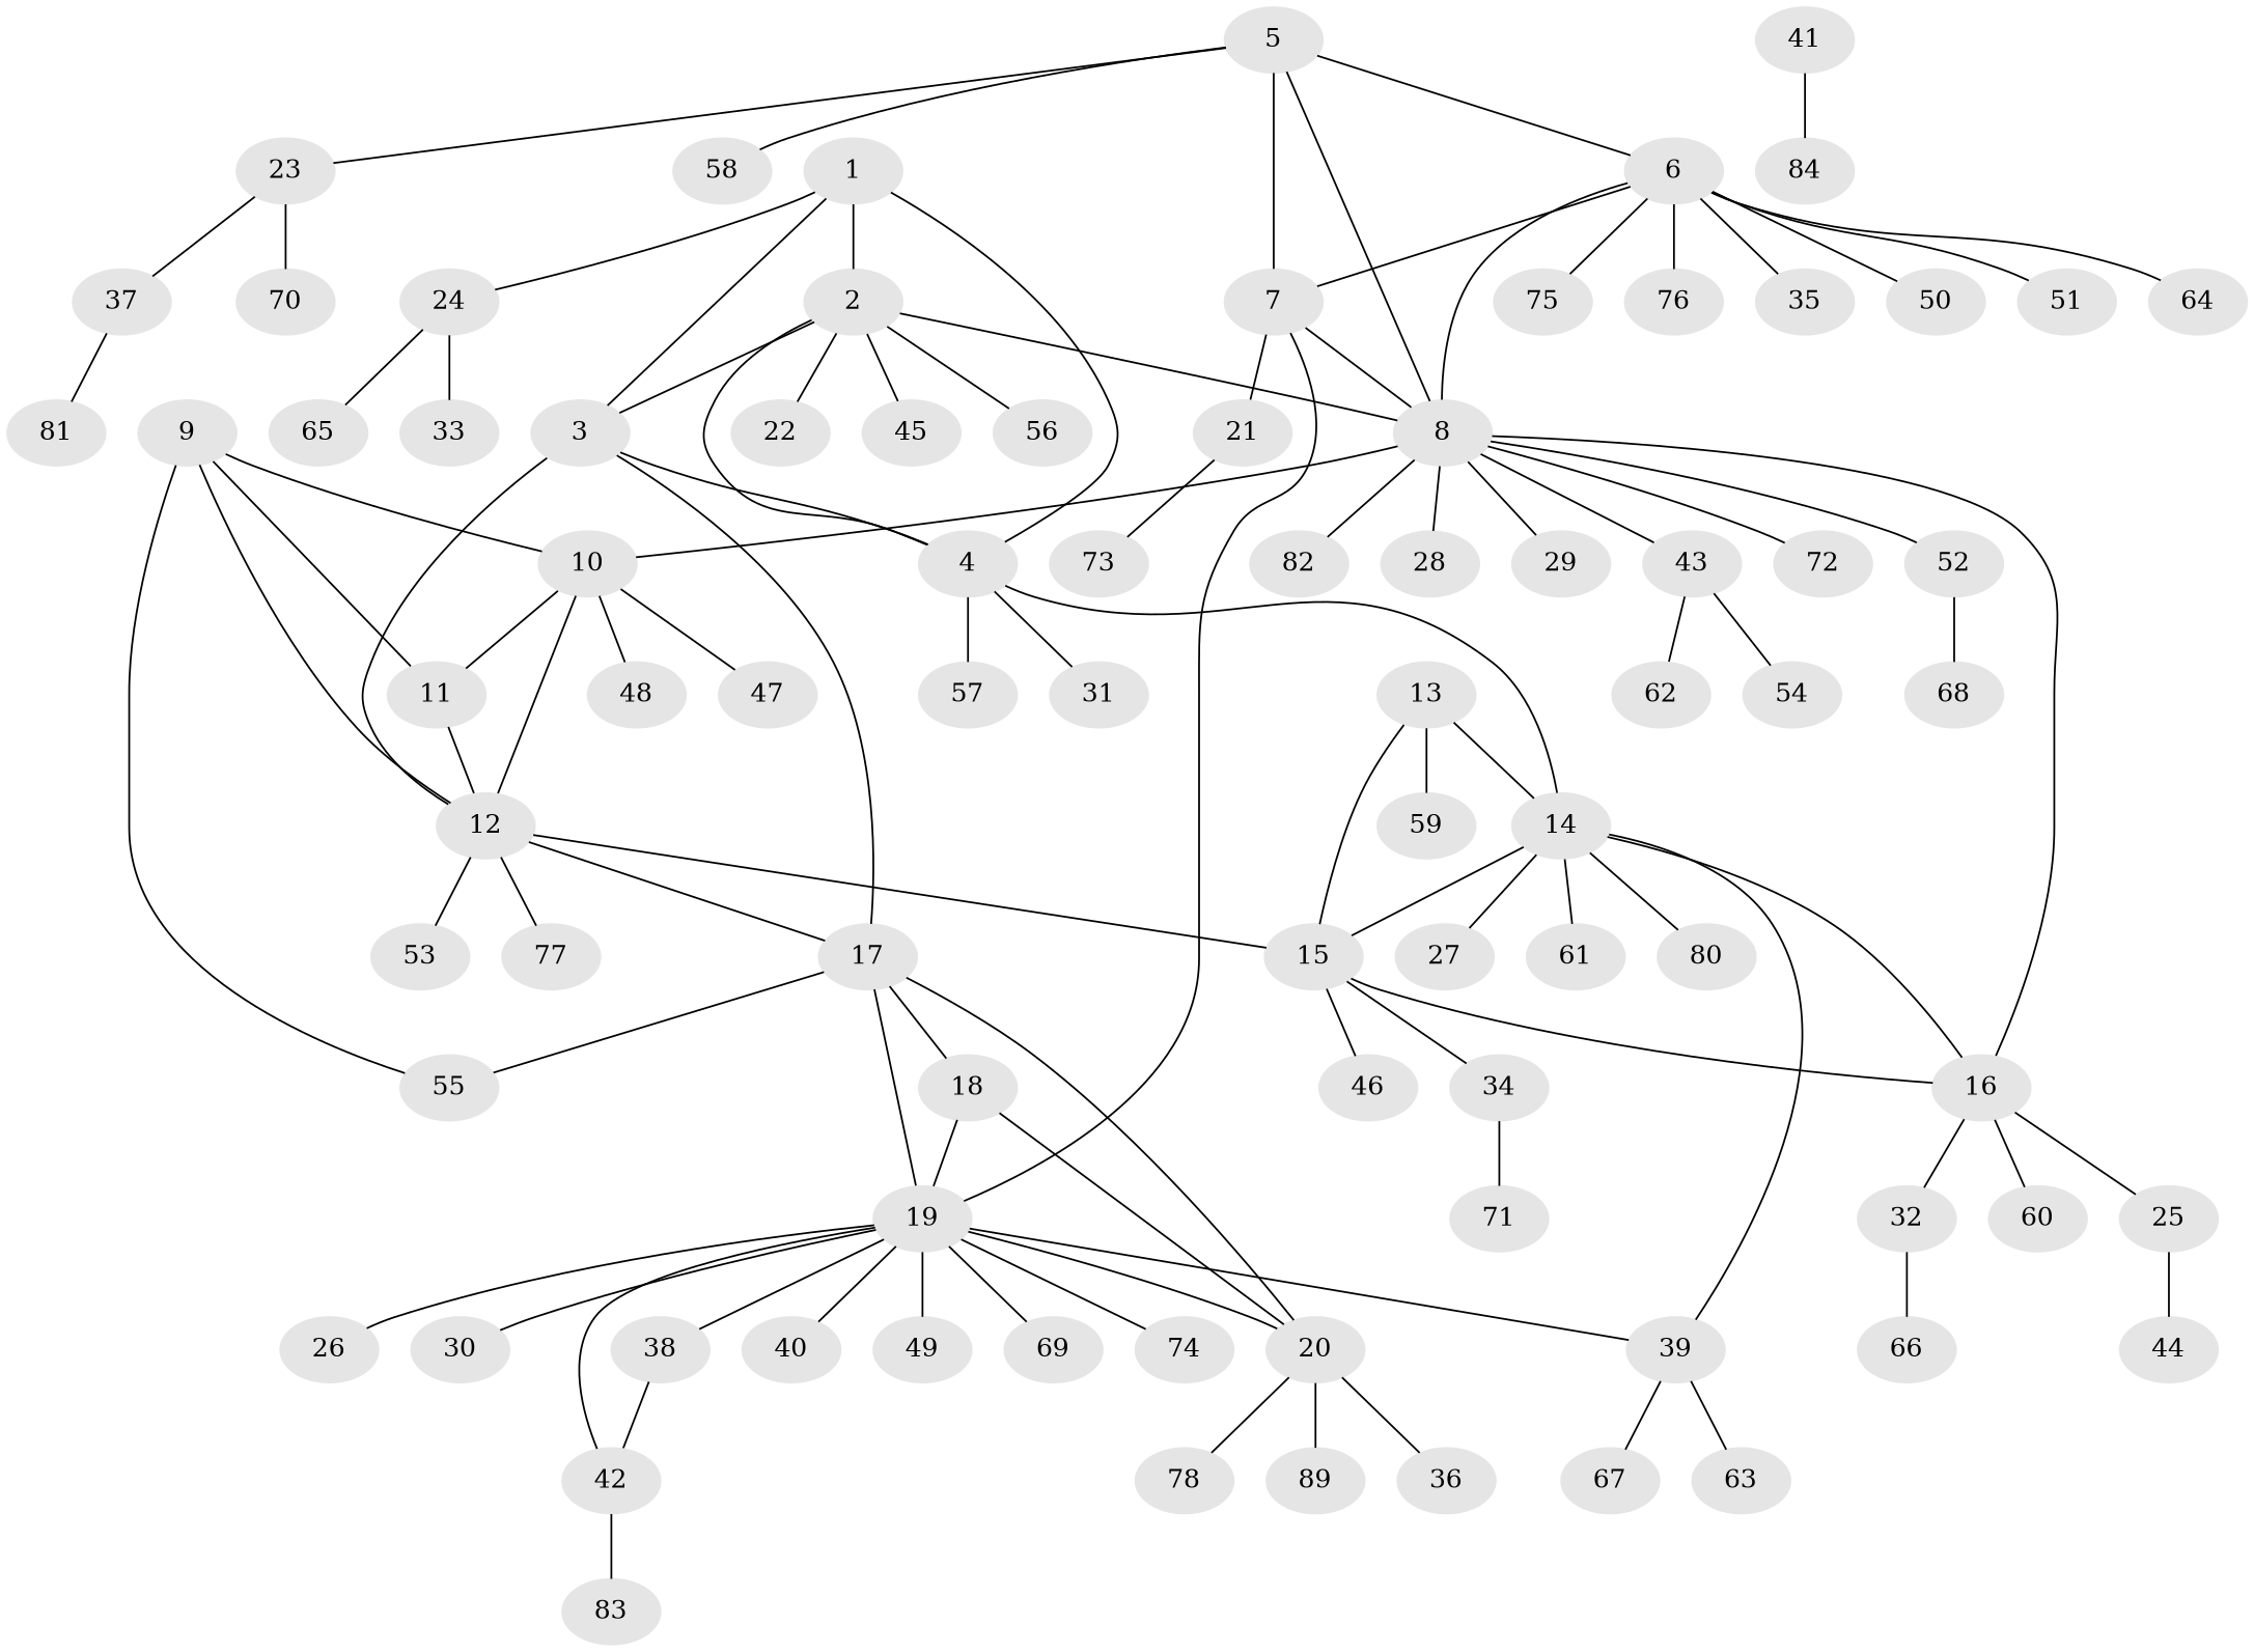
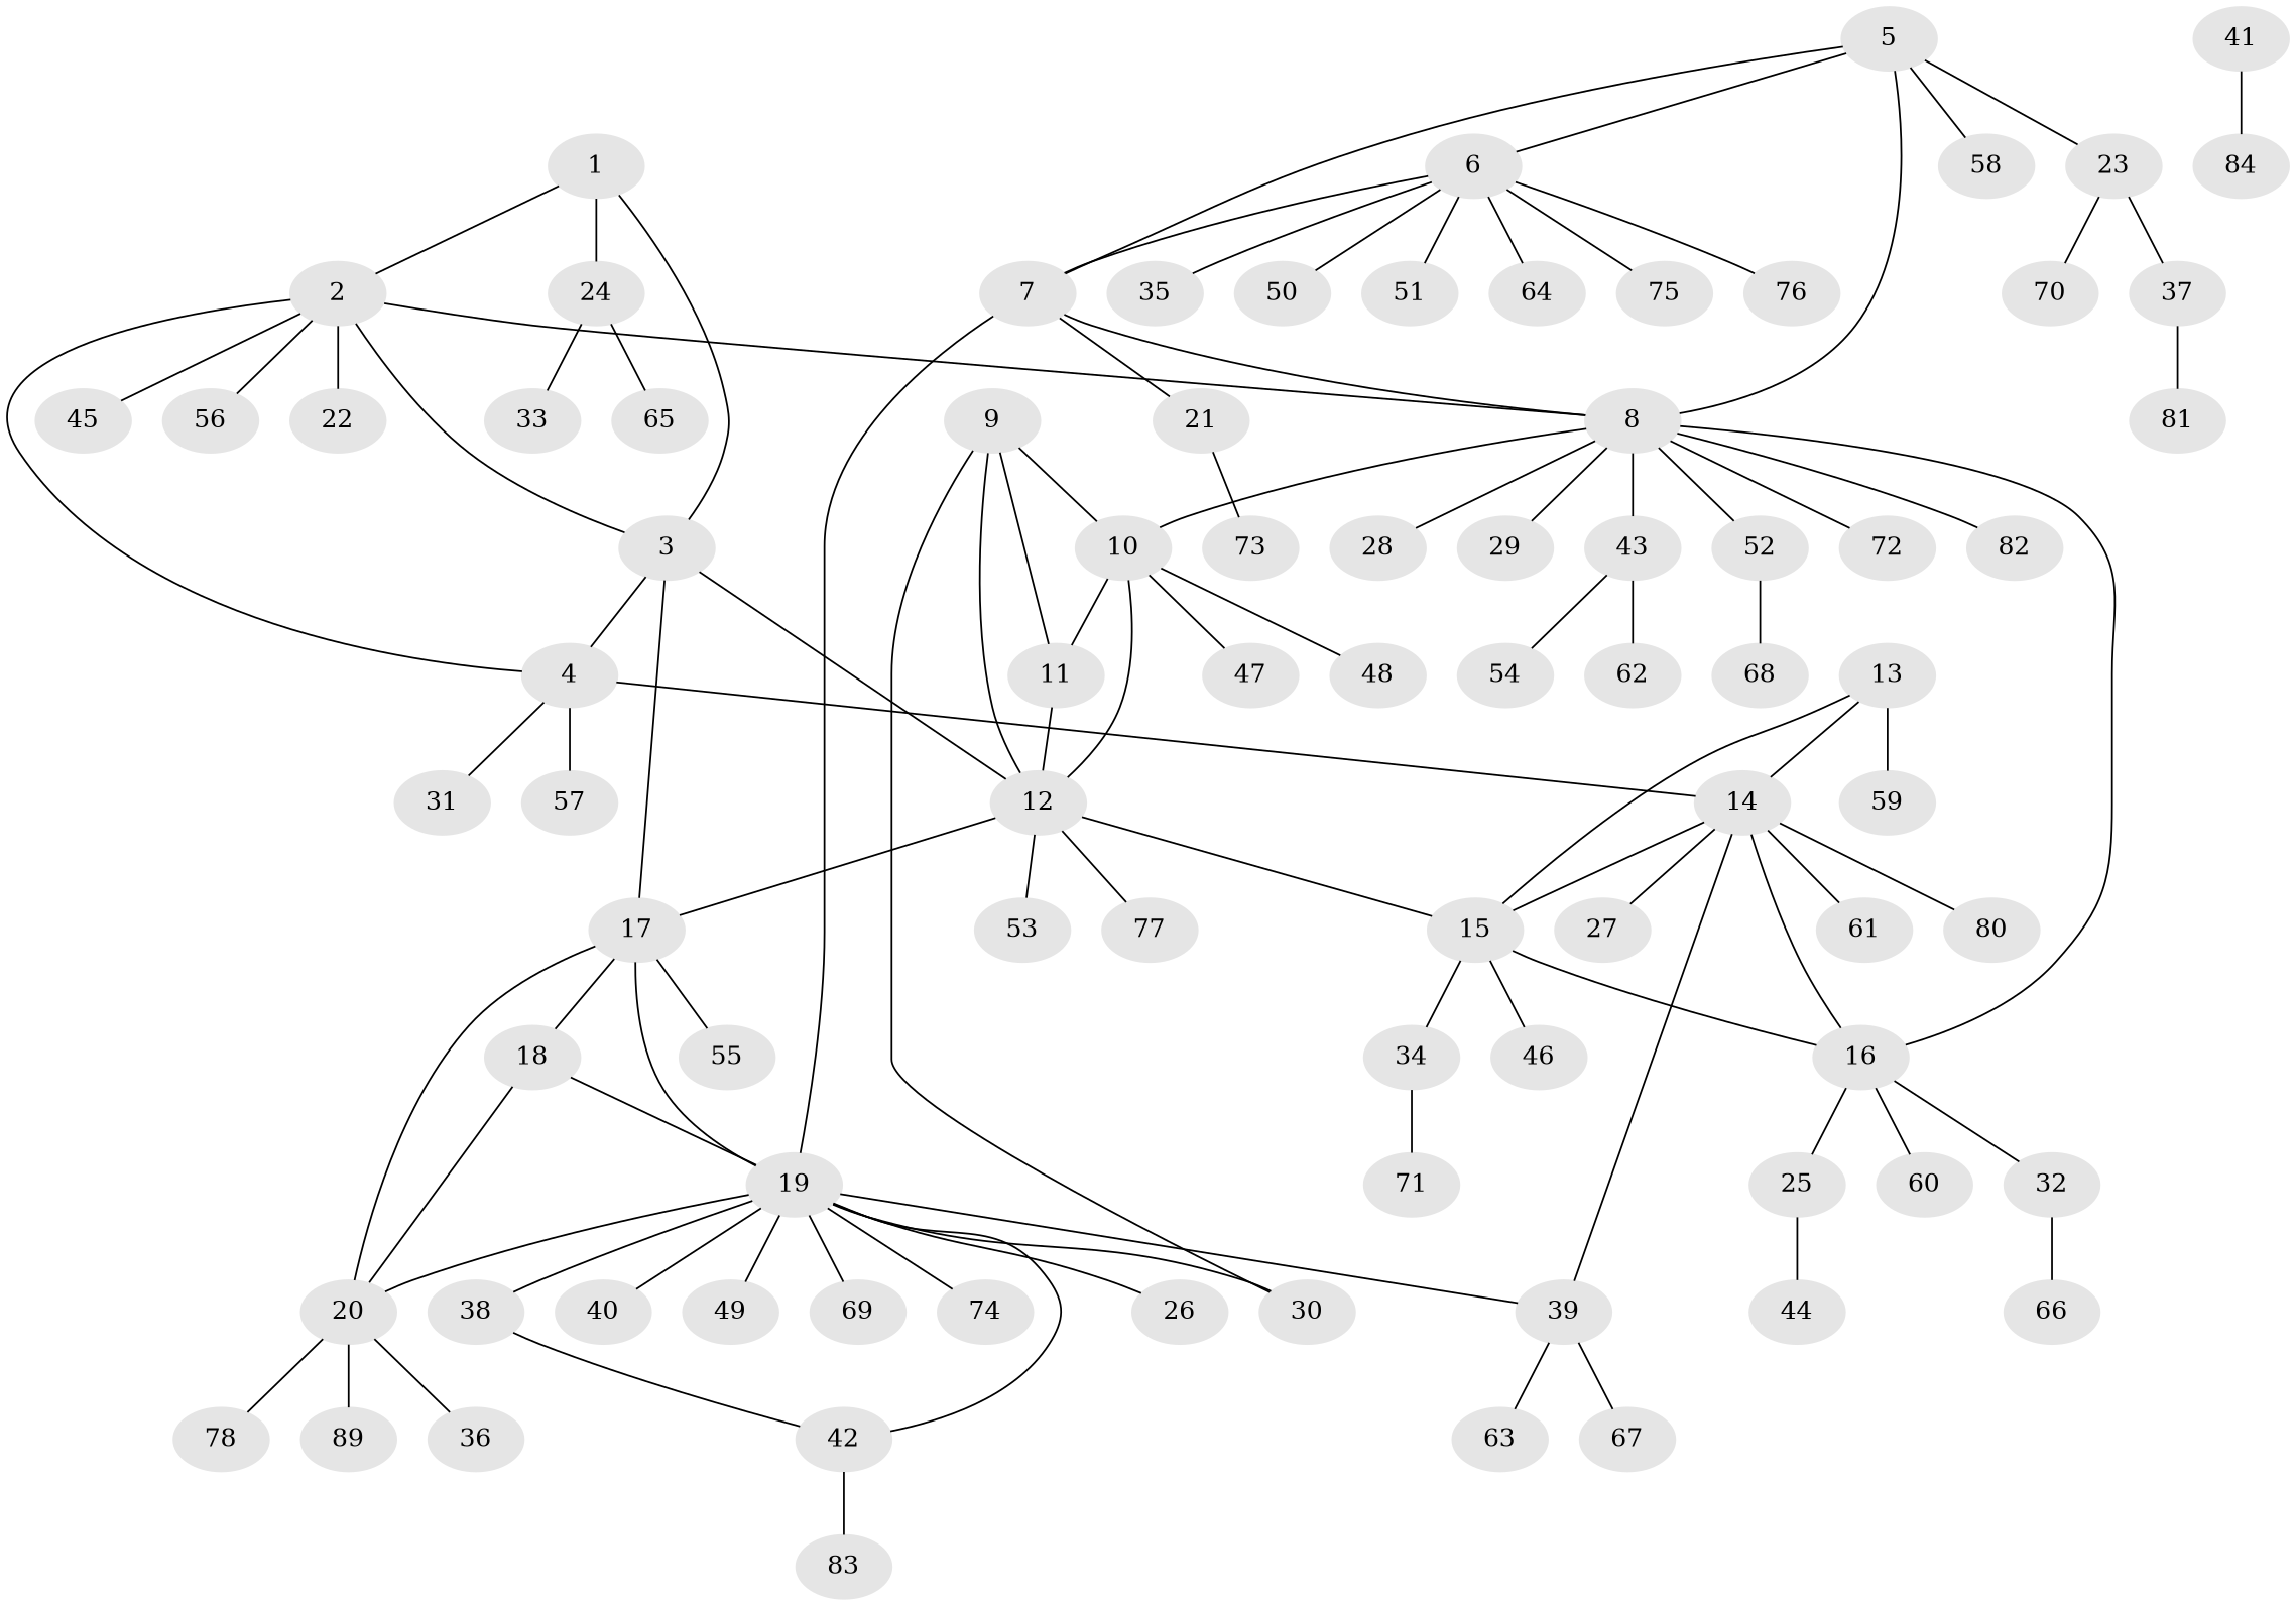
  graph {
    node [color=gray90 style=filled]
    1
    2
    3
    4
    24
    8
    22
    45
    56
    12
    17
    14
    31
    57
    33
    65
    10
    16
    28
    29
    43
    52
    72
    82
    15
    53
    77
    19
    55
    18
    20
    27
    39
    61
    80
    5
    6
    7
    23
    58
    35
    50
    51
    64
    75
    76
    21
    37
    70
    26
    30
    38
    40
    49
    69
    74
    42
    73
    11
    47
    48
    25
    32
    60
    54
    62
    68
    9
    34
    46
    13
    59
    63
    67
    71
    44
    66
    36
    78
    n80 [label=89]
    41
    84
    81
    83
    1 -- 2
    1 -- 3
-   1 -- 4
    1 -- 24
    2 -- 3
    2 -- 4
    2 -- 8
    2 -- 22
    2 -- 45
    2 -- 56
    3 -- 4
    3 -- 12
    3 -- 17
    4 -- 14
    4 -- 31
    4 -- 57
    24 -- 33
    24 -- 65
    8 -- 10
    8 -- 16
    8 -- 28
    8 -- 29
    8 -- 43
    8 -- 52
    8 -- 72
    8 -- 82
    12 -- 17
    12 -- 15
    12 -- 53
    12 -- 77
    17 -- 19
    17 -- 55
    17 -- 18
    17 -- 20
    14 -- 16
    14 -- 15
    14 -- 27
    14 -- 39
    14 -- 61
    14 -- 80
    10 -- 12
    10 -- 11
    10 -- 47
    10 -- 48
    16 -- 25
    16 -- 32
    16 -- 60
    43 -- 54
    43 -- 62
    52 -- 68
    15 -- 16
    15 -- 34
    15 -- 46
    19 -- 20
    19 -- 39
    19 -- 26
    19 -- 30
    19 -- 38
    19 -- 40
    19 -- 49
    19 -- 69
    19 -- 74
    19 -- 42
    18 -- 19
    18 -- 20
    20 -- 36
    20 -- 78
    20 -- n80
    39 -- 63
    39 -- 67
    5 -- 8
    5 -- 6
    5 -- 7
    5 -- 23
    5 -- 58
-   6 -- 8
    6 -- 7
    6 -- 35
    6 -- 50
    6 -- 51
    6 -- 64
    6 -- 75
    6 -- 76
    7 -- 8
    7 -- 19
    7 -- 21
    23 -- 37
    23 -- 70
    21 -- 73
    37 -- 81
    38 -- 42
    42 -- 83
    11 -- 12
    25 -- 44
    32 -- 66
    9 -- 12
    9 -- 10
-   9 -- 55
+   9 -- 30
    9 -- 11
    34 -- 71
    13 -- 14
    13 -- 15
    13 -- 59
    41 -- 84
  }
